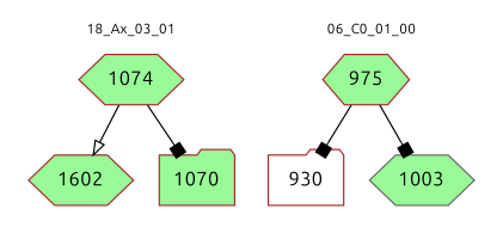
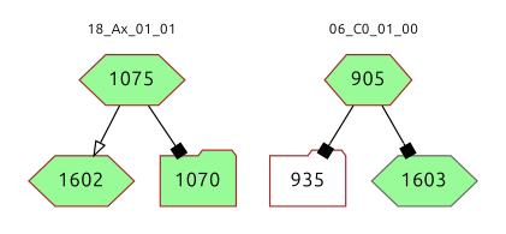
  digraph {
    fontname=Ubuntu
    node [color=brown fillcolor=palegreen fontname=Ubuntu shape=hexagon style=filled]
    edge [arrowhead=box color=black fontname=Ubuntu]
-   n1 [label=1074]
+   n1 [label=1075]
    n2 [label=1602]
    n3 [label=1070 shape=folder]
-   n4 [label=975]
-   n5 [fillcolor=white label=930 shape=folder]
-   n6 [color=gray40 label=1003]
+   n4 [label=905]
+   n5 [fillcolor=white label=935 shape=folder]
+   n6 [color=gray40 label=1603]
    subgraph cluster_1 {
      color=white
      fontsize=10
-     label="18_Ax_03_01"
+     label="18_Ax_01_01"
      n1
      n2
      n3
    }
    subgraph cluster_2 {
      color=white
      fontsize=10
      label="06_C0_01_00"
      n4
      n5
      n6
    }
    n1 -> n2 [arrowhead=onormal]
    n1 -> n3
    n4 -> n5
    n4 -> n6
  }
